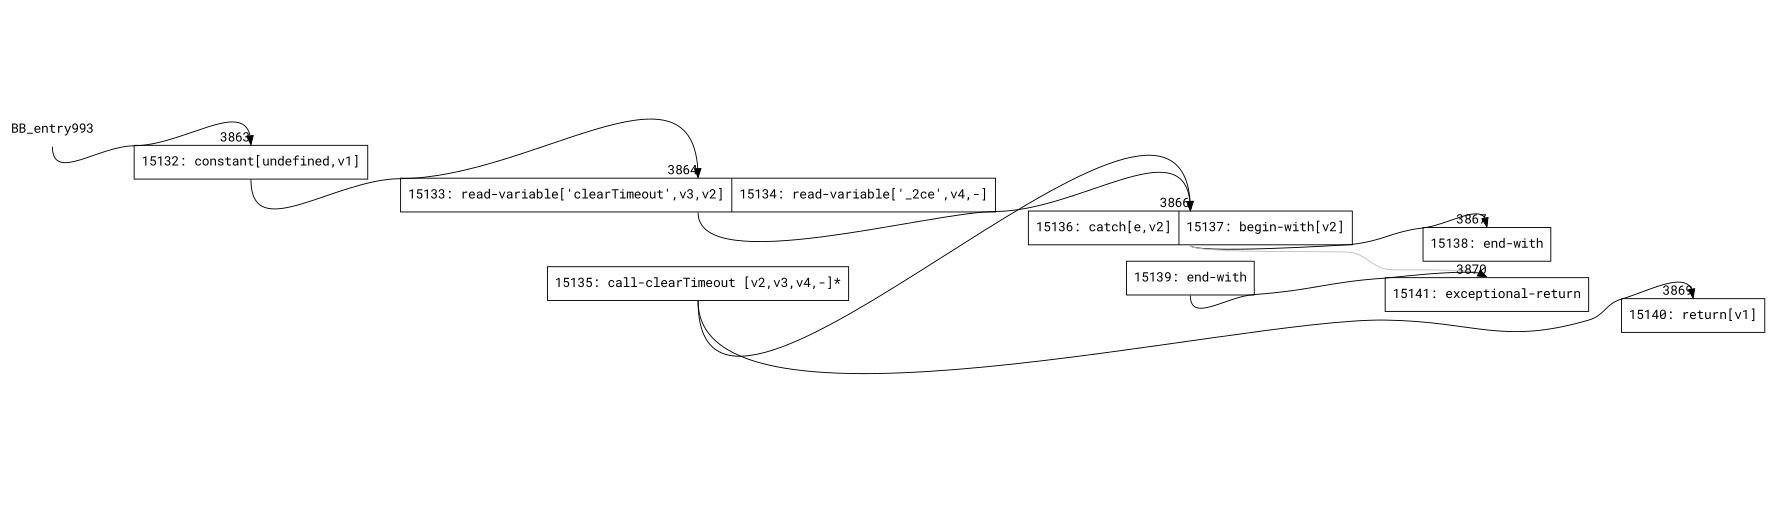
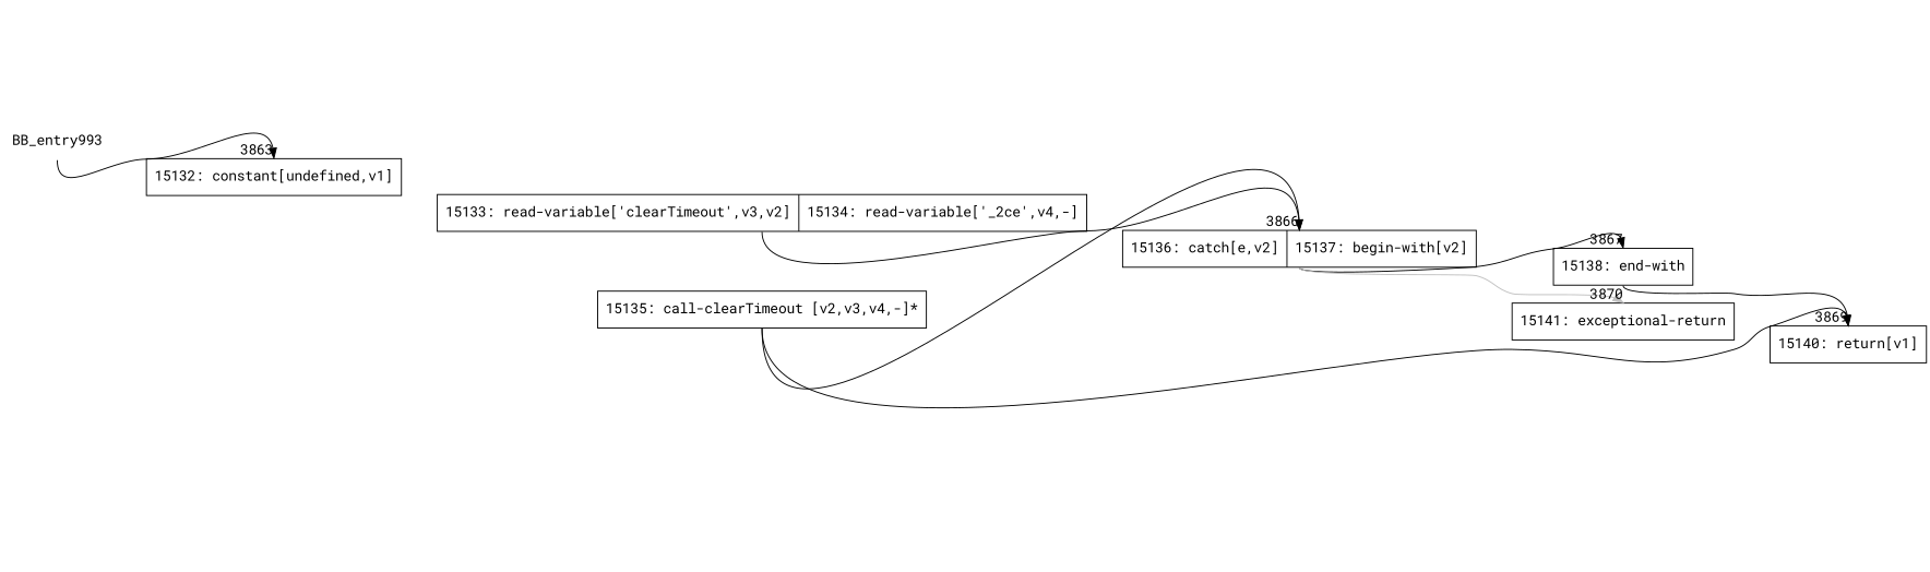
  digraph {
    fontname="Roboto Mono"
    rankdir=LR
    node [fontname="Roboto Mono" shape=record]
    edge [fontname="Roboto Mono" headport=n tailport=s]
    n1 [label=BB_entry993 shape=none]
    n2 [label="{15132: constant[undefined,v1]}"]
    n3 [label="{15133: read-variable['clearTimeout',v3,v2]|15134: read-variable['_2ce',v4,-]}"]
    n4 [label="{15136: catch[e,v2]|15137: begin-with[v2]}"]
    n5 [label="{15135: call-clearTimeout [v2,v3,v4,-]*}"]
    n6 [label="{15140: return[v1]}"]
    n7 [label="{15138: end-with}"]
    n8 [label="{15141: exceptional-return}"]
-   n9 [label="{15139: end-with}"]
    n1 -> n2 [headlabel="    3863"]
-   n2 -> n3 [headlabel="      3864"]
    n3 -> n4 [color=black headlabel="      3866"]
    n4 -> n7 [headlabel="      3867"]
    n4 -> n8 [color=gray headlabel="      3870"]
    n5 -> n4 [color=black]
    n5 -> n6 [headlabel="      3869"]
-   n9 -> n8
+   n7 -> n6
  }
